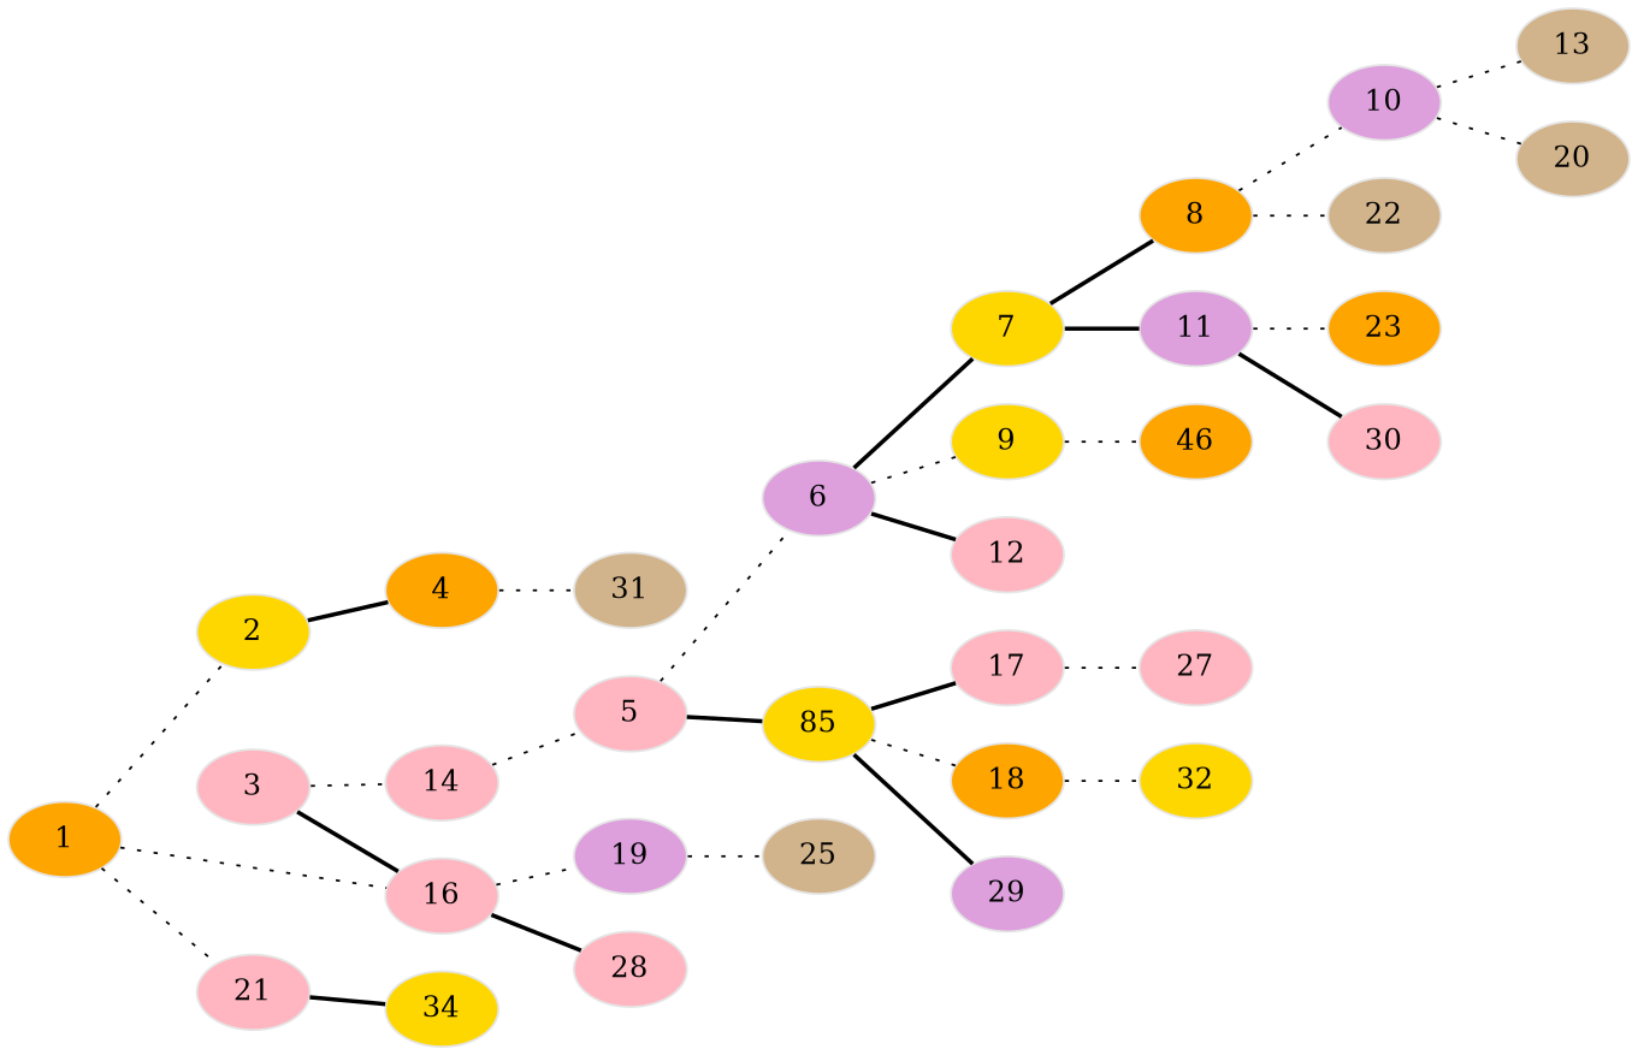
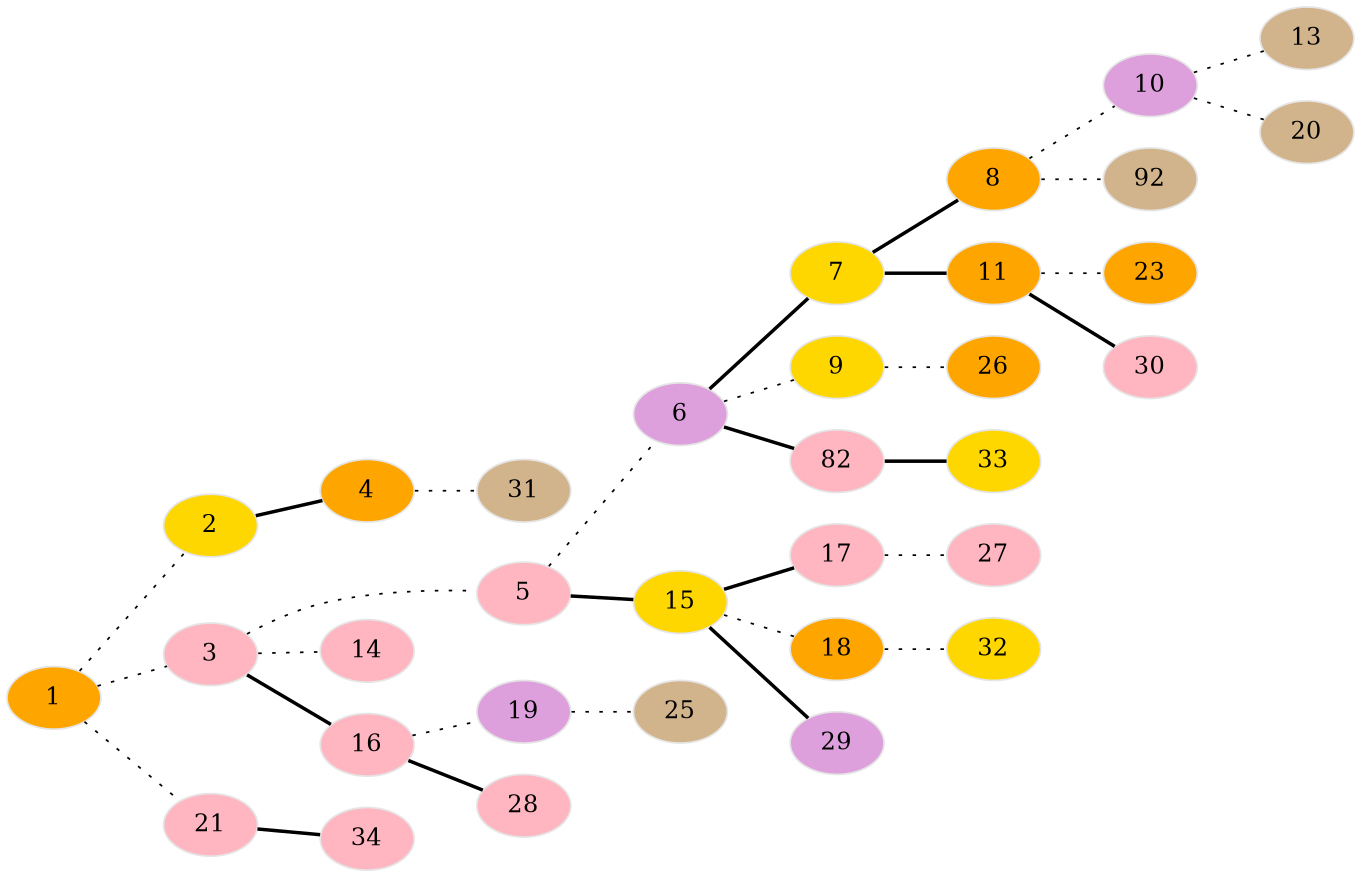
  graph {
    rankdir=LR
    node [color=gray90 fillcolor=lightpink style=filled]
    edge [style=dotted weight=1.0]
    1 [fillcolor=orange]
    2 [fillcolor=gold]
    3
    21
    4 [fillcolor=orange]
    5
    14
    16
-   34 [fillcolor=gold]
+   34
    31 [fillcolor=tan]
    6 [fillcolor=plum]
-   15 [fillcolor=gold label=85]
+   15 [fillcolor=gold]
    19 [fillcolor=plum]
    28
    7 [fillcolor=gold]
    9 [fillcolor=gold]
-   12
+   12 [label=82]
    17
    18 [fillcolor=orange]
    29 [fillcolor=plum]
    8 [fillcolor=orange]
-   11 [fillcolor=plum]
-   26 [fillcolor=orange label=46]
+   11 [fillcolor=orange]
+   26 [fillcolor=orange]
+   33 [fillcolor=gold]
    10 [fillcolor=plum]
-   22 [fillcolor=tan]
+   22 [fillcolor=tan label=92]
    23 [fillcolor=orange]
    30
    13 [fillcolor=tan]
    20 [fillcolor=tan]
    27
    32 [fillcolor=gold]
    25 [fillcolor=tan]
    1 -- 2
-   1 -- 16
+   1 -- 3
    1 -- 21
    2 -- 4 [style=bold]
-   14 -- 5
+   3 -- 5
    3 -- 14
    3 -- 16 [style=bold]
    21 -- 34 [style=bold]
    4 -- 31
    5 -- 6
    5 -- 15 [style=bold]
    16 -- 19
    16 -- 28 [style=bold]
    6 -- 7 [style=bold]
    6 -- 9
    6 -- 12 [style=bold]
    15 -- 17 [style=bold]
    15 -- 18
    15 -- 29 [style=bold]
    19 -- 25
    7 -- 8 [style=bold]
    7 -- 11 [style=bold]
    9 -- 26
+   12 -- 33 [style=bold]
    17 -- 27
    18 -- 32
    8 -- 10
    8 -- 22
    11 -- 23
    11 -- 30 [style=bold]
    10 -- 13
    10 -- 20
  }
